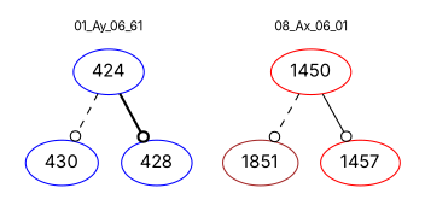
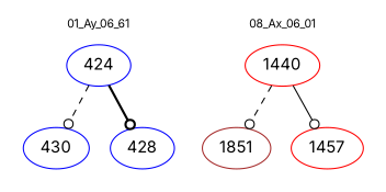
  digraph {
    fontname=Inter
    node [color=blue fontname=Inter]
    edge [arrowhead=odot color=black fontname=Inter style=dashed]
    n1 [label=424]
    n2 [label=430]
    n3 [label=428]
-   n4 [color=red label=1450]
+   n4 [color=red label=1440]
    n5 [color=brown label=1851]
    n6 [color=red label=1457]
    subgraph cluster_1 {
      color=white
      fontsize=10
      label="01_Ay_06_61"
      n1
      n2
      n3
    }
    subgraph cluster_2 {
      color=white
      fontsize=10
      label="08_Ax_06_01"
      n4
      n5
      n6
    }
    n1 -> n2
    n1 -> n3 [style=bold]
    n4 -> n5
    n4 -> n6 [style=solid]
  }
